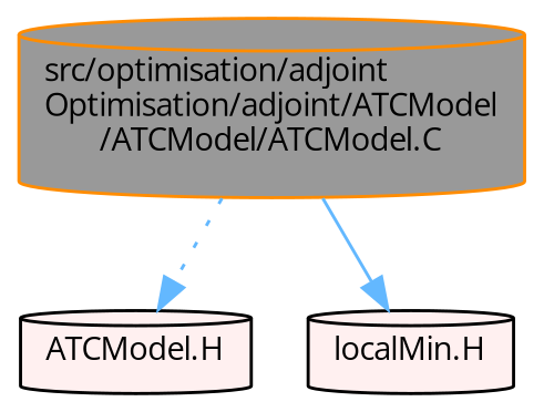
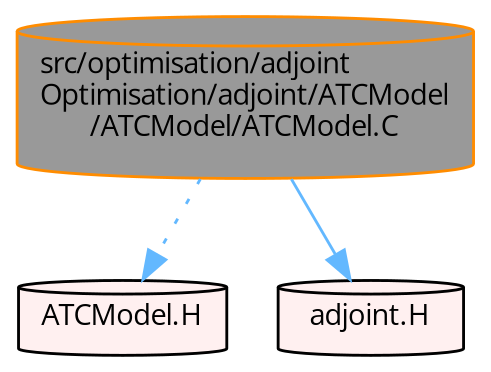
  digraph {
    fontname="Open Sans"
    node [color=black fillcolor="#FFF0F0" fontname="Open Sans" fontsize=10 shape=cylinder style=filled]
    edge [color=steelblue1 fontname="Open Sans" fontsize=10 labelfontname=Helvetica labelfontsize=10]
    n1 [color=darkorange fillcolor=grey60 fontcolor=black height=0.2 label="src/optimisation/adjoint\lOptimisation/adjoint/ATCModel\l/ATCModel/ATCModel.C" width=0.4]
    n2 [height=0.2 label="ATCModel.H" width=0.4]
-   n3 [height=0.2 label="localMin.H" width=0.4]
+   n3 [height=0.2 label="adjoint.H" width=0.4]
    n1 -> n2 [style=dotted]
    n1 -> n3 [style=solid]
  }
